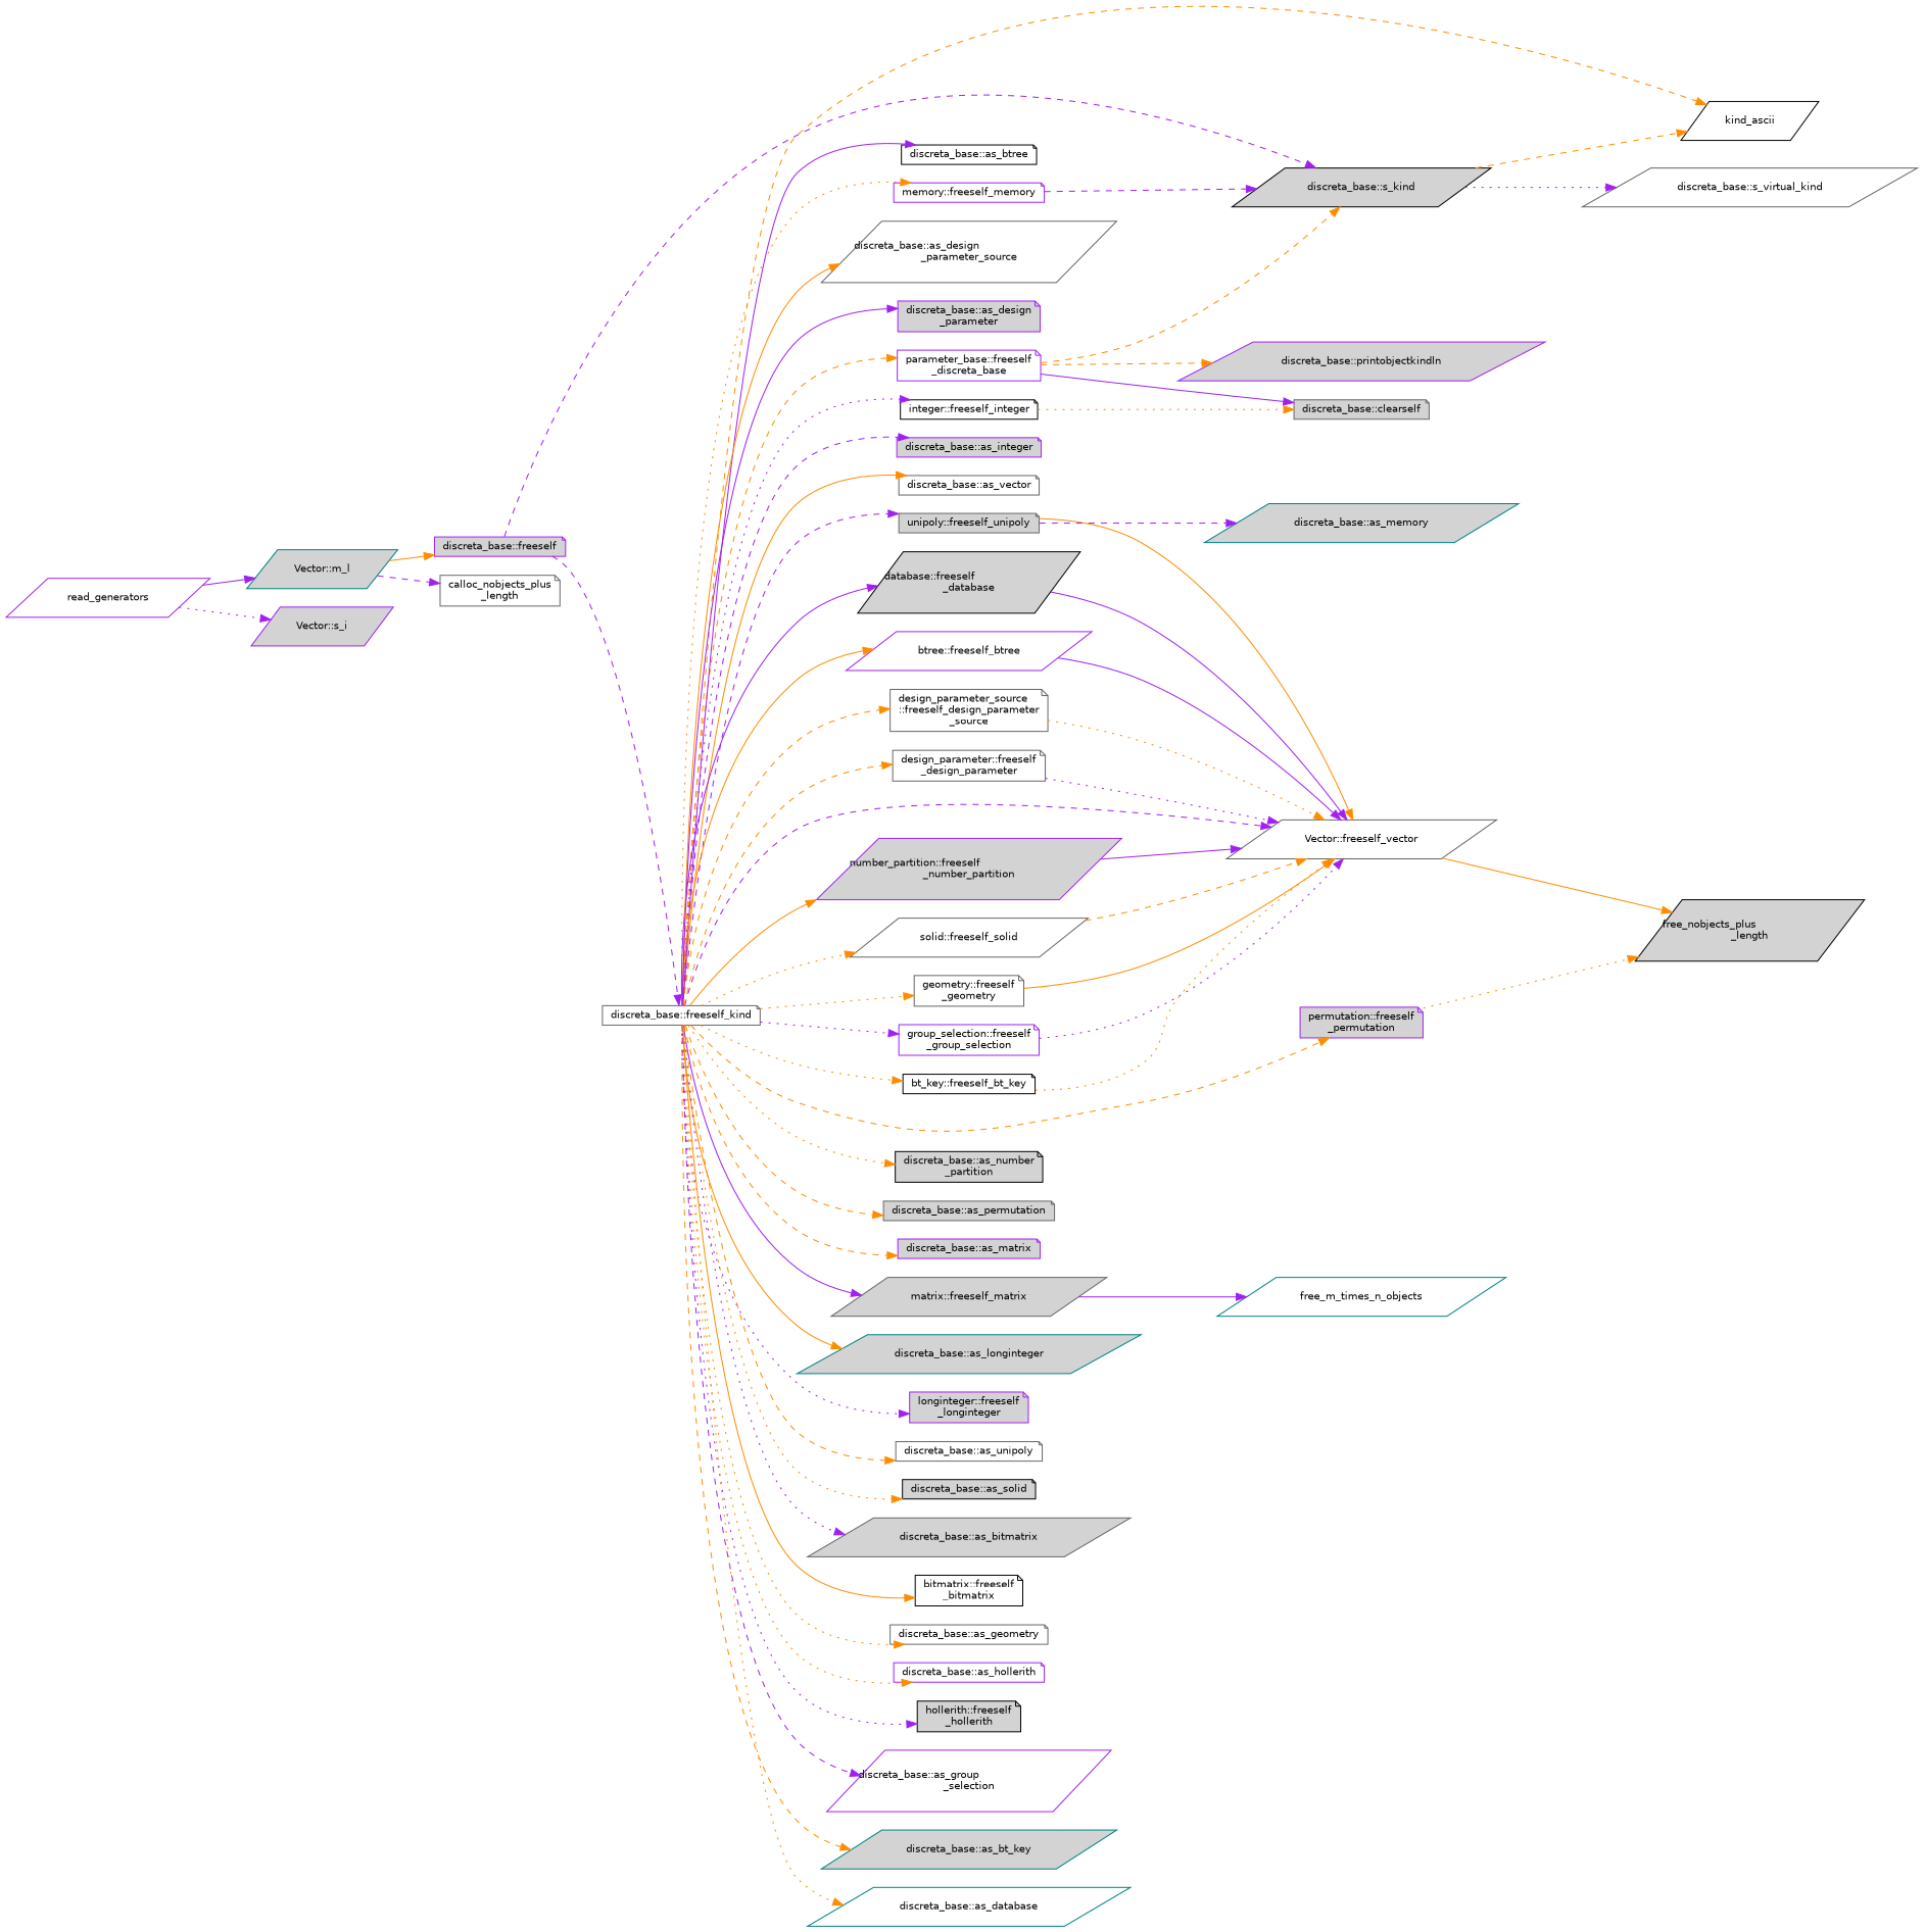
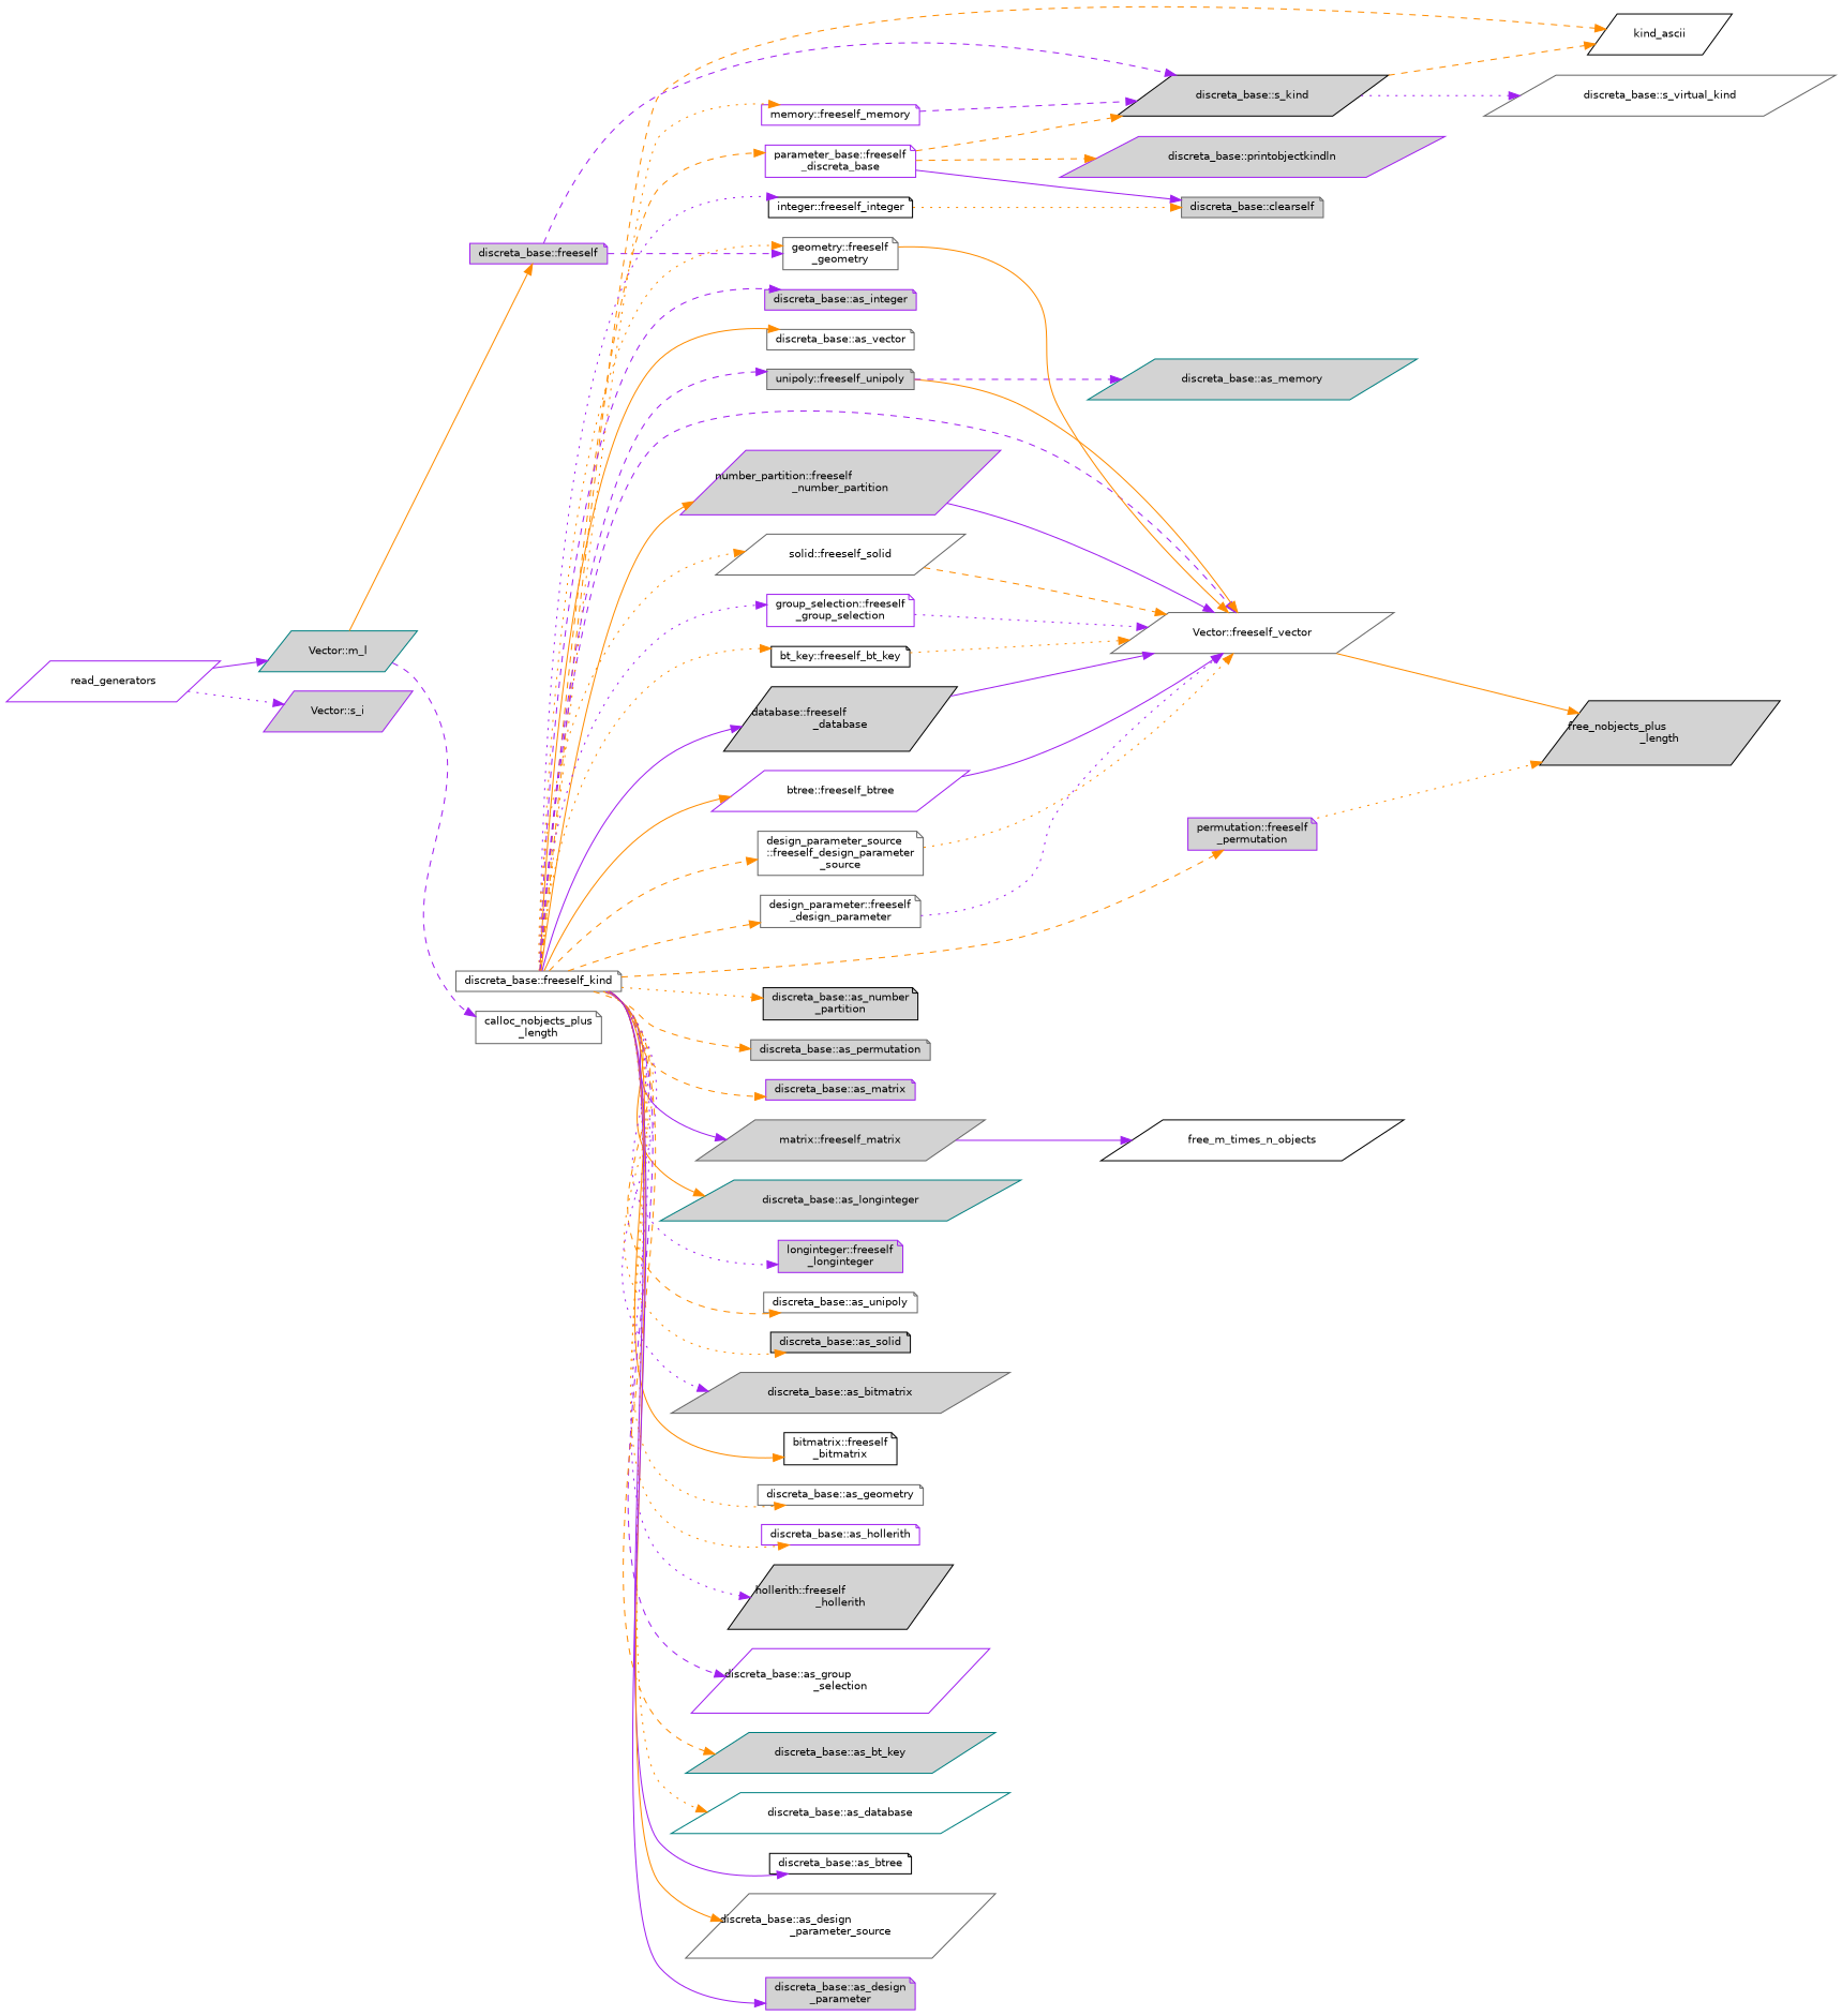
  digraph {
    fontname="DejaVu Sans"
    rankdir=LR
    node [color=gray40 fillcolor=white fontname="DejaVu Sans" fontsize=10 shape=note style=filled]
    edge [color=darkorange fontname="DejaVu Sans" fontsize=10 labelfontname=Helvetica labelfontsize=10 style=dotted]
    n1 [color=purple fontcolor=black height=0.2 label=read_generators shape=parallelogram width=0.4]
    n2 [color=teal fillcolor=lightgrey height=0.2 label="Vector::m_l" shape=parallelogram width=0.4]
    n3 [color=purple fillcolor=lightgrey height=0.2 label="Vector::s_i" shape=parallelogram width=0.4]
    n4 [color=purple fillcolor=lightgrey height=0.2 label="discreta_base::freeself" width=0.4]
    n5 [height=0.2 label="calloc_nobjects_plus\l_length" width=0.4]
    n6 [height=0.2 label="discreta_base::freeself_kind" width=0.4]
    n7 [color=black fillcolor=lightgrey height=0.2 label="discreta_base::s_kind" shape=parallelogram width=0.4]
    n8 [color=purple height=0.2 label="parameter_base::freeself\l_discreta_base" width=0.4]
    n9 [color=black height=0.2 label=kind_ascii shape=parallelogram width=0.4]
    n10 [color=purple fillcolor=lightgrey height=0.2 label="discreta_base::as_integer" width=0.4]
    n11 [color=black height=0.2 label="integer::freeself_integer" width=0.4]
    n12 [height=0.2 label="discreta_base::as_vector" width=0.4]
    n13 [height=0.2 label="Vector::freeself_vector" shape=parallelogram width=0.4]
    n14 [color=black fillcolor=lightgrey height=0.2 label="discreta_base::as_number\l_partition" width=0.4]
    n15 [color=purple fillcolor=lightgrey height=0.2 label="number_partition::freeself\l_number_partition" shape=parallelogram width=0.4]
    n16 [fillcolor=lightgrey height=0.2 label="discreta_base::as_permutation" width=0.4]
    n17 [color=purple fillcolor=lightgrey height=0.2 label="permutation::freeself\l_permutation" width=0.4]
    n18 [color=purple fillcolor=lightgrey height=0.2 label="discreta_base::as_matrix" width=0.4]
    n19 [fillcolor=lightgrey height=0.2 label="matrix::freeself_matrix" shape=parallelogram width=0.4]
    n20 [color=teal fillcolor=lightgrey height=0.2 label="discreta_base::as_longinteger" shape=parallelogram width=0.4]
    n21 [color=purple fillcolor=lightgrey height=0.2 label="longinteger::freeself\l_longinteger" width=0.4]
    n22 [color=purple height=0.2 label="memory::freeself_memory" width=0.4]
    n23 [height=0.2 label="discreta_base::as_unipoly" width=0.4]
    n24 [fillcolor=lightgrey height=0.2 label="unipoly::freeself_unipoly" width=0.4]
    n25 [color=black fillcolor=lightgrey height=0.2 label="discreta_base::as_solid" width=0.4]
    n26 [height=0.2 label="solid::freeself_solid" shape=parallelogram width=0.4]
    n27 [fillcolor=lightgrey height=0.2 label="discreta_base::as_bitmatrix" shape=parallelogram width=0.4]
    n28 [color=black height=0.2 label="bitmatrix::freeself\l_bitmatrix" width=0.4]
    n29 [height=0.2 label="discreta_base::as_geometry" width=0.4]
    n30 [height=0.2 label="geometry::freeself\l_geometry" width=0.4]
    n31 [color=purple height=0.2 label="discreta_base::as_hollerith" width=0.4]
-   n32 [color=black fillcolor=lightgrey height=0.2 label="hollerith::freeself\l_hollerith" width=0.4]
+   n32 [color=black fillcolor=lightgrey height=0.2 label="hollerith::freeself\l_hollerith" shape=parallelogram width=0.4]
    n33 [color=purple height=0.2 label="discreta_base::as_group\l_selection" shape=parallelogram width=0.4]
    n34 [color=purple height=0.2 label="group_selection::freeself\l_group_selection" width=0.4]
    n35 [color=teal fillcolor=lightgrey height=0.2 label="discreta_base::as_bt_key" shape=parallelogram width=0.4]
    n36 [color=black height=0.2 label="bt_key::freeself_bt_key" width=0.4]
    n37 [color=teal height=0.2 label="discreta_base::as_database" shape=parallelogram width=0.4]
    n38 [color=black fillcolor=lightgrey height=0.2 label="database::freeself\l_database" shape=parallelogram width=0.4]
    n39 [color=black height=0.2 label="discreta_base::as_btree" width=0.4]
    n40 [color=purple height=0.2 label="btree::freeself_btree" shape=parallelogram width=0.4]
    n41 [height=0.2 label="discreta_base::as_design\l_parameter_source" shape=parallelogram width=0.4]
    n42 [height=0.2 label="design_parameter_source\l::freeself_design_parameter\l_source" width=0.4]
    n43 [color=purple fillcolor=lightgrey height=0.2 label="discreta_base::as_design\l_parameter" width=0.4]
    n44 [height=0.2 label="design_parameter::freeself\l_design_parameter" width=0.4]
    n45 [height=0.2 label="discreta_base::s_virtual_kind" shape=parallelogram width=0.4]
    n46 [color=purple fillcolor=lightgrey height=0.2 label="discreta_base::printobjectkindln" shape=parallelogram width=0.4]
    n47 [fillcolor=lightgrey height=0.2 label="discreta_base::clearself" width=0.4]
    n48 [color=black fillcolor=lightgrey height=0.2 label="free_nobjects_plus\l_length" shape=parallelogram width=0.4]
-   n49 [color=teal height=0.2 label=free_m_times_n_objects shape=parallelogram width=0.4]
+   n49 [color=black height=0.2 label=free_m_times_n_objects shape=parallelogram width=0.4]
    n50 [color=teal fillcolor=lightgrey height=0.2 label="discreta_base::as_memory" shape=parallelogram width=0.4]
    n1 -> n2 [color=purple style=solid]
    n1 -> n3 [color=purple]
    n2 -> n4 [style=solid]
    n2 -> n5 [color=purple style=dashed]
-   n4 -> n6 [color=purple style=dashed]
+   n4 -> n30 [color=purple style=dashed]
    n4 -> n7 [color=purple style=dashed]
    n6 -> n8 [style=dashed]
    n6 -> n9 [style=dashed]
    n6 -> n10 [color=purple style=dashed]
    n6 -> n11 [color=purple]
    n6 -> n12 [style=solid]
    n6 -> n13 [color=purple style=dashed]
    n6 -> n14
    n6 -> n15 [style=solid]
    n6 -> n16 [style=dashed]
    n6 -> n17 [style=dashed]
    n6 -> n18 [style=dashed]
    n6 -> n19 [color=purple style=solid]
    n6 -> n20 [style=solid]
    n6 -> n21 [color=purple]
    n6 -> n22
    n6 -> n23 [style=dashed]
    n6 -> n24 [color=purple style=dashed]
    n6 -> n25
    n6 -> n26
    n6 -> n27 [color=purple]
    n6 -> n28 [style=solid]
    n6 -> n29
    n6 -> n30
    n6 -> n31
    n6 -> n32 [color=purple]
    n6 -> n33 [color=purple style=dashed]
    n6 -> n34 [color=purple]
    n6 -> n35 [style=dashed]
    n6 -> n36
    n6 -> n37
    n6 -> n38 [color=purple style=solid]
    n6 -> n39 [color=purple style=solid]
    n6 -> n40 [style=solid]
    n6 -> n41 [style=solid]
    n6 -> n42 [style=dashed]
    n6 -> n43 [color=purple style=solid]
    n6 -> n44 [style=dashed]
    n7 -> n9 [style=dashed]
    n7 -> n45 [color=purple]
    n8 -> n7 [style=dashed]
    n8 -> n46 [style=dashed]
    n8 -> n47 [color=purple style=solid]
    n11 -> n47
    n13 -> n48 [style=solid]
    n15 -> n13 [color=purple style=solid]
    n17 -> n48
    n19 -> n49 [color=purple style=solid]
    n22 -> n7 [color=purple style=dashed]
    n24 -> n13 [style=solid]
    n24 -> n50 [color=purple style=dashed]
    n26 -> n13 [style=dashed]
    n30 -> n13 [style=solid]
    n34 -> n13 [color=purple]
    n36 -> n13
    n38 -> n13 [color=purple style=solid]
    n40 -> n13 [color=purple style=solid]
    n42 -> n13
    n44 -> n13 [color=purple]
  }
